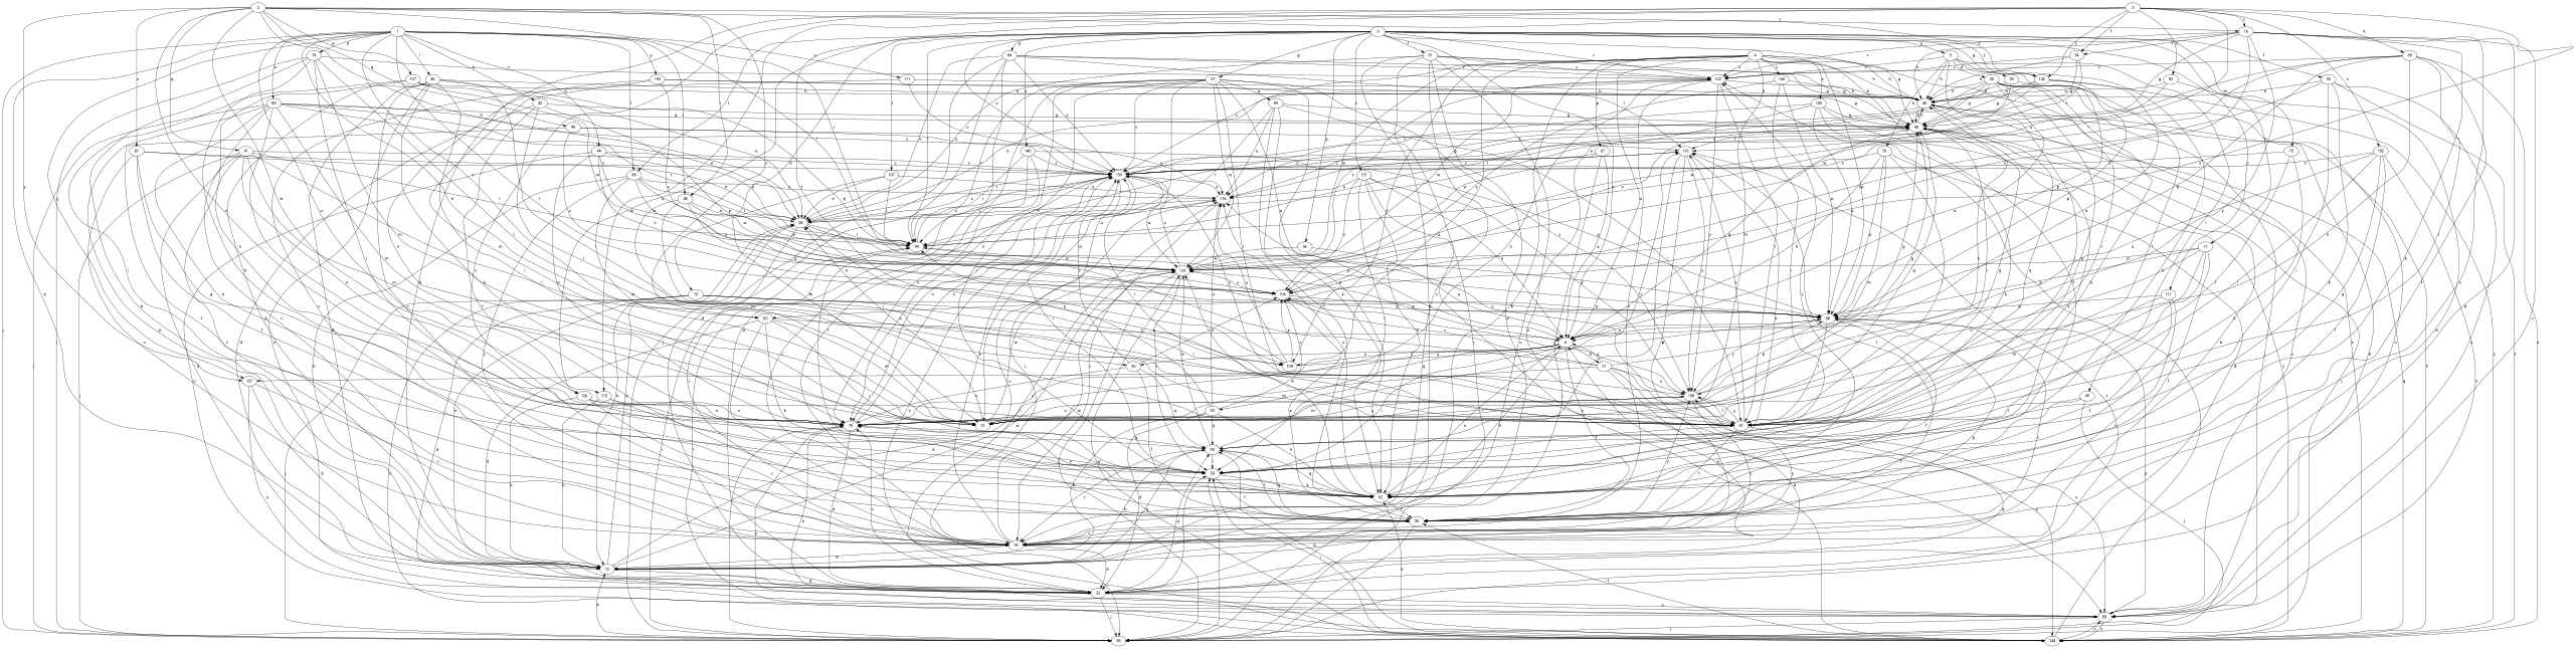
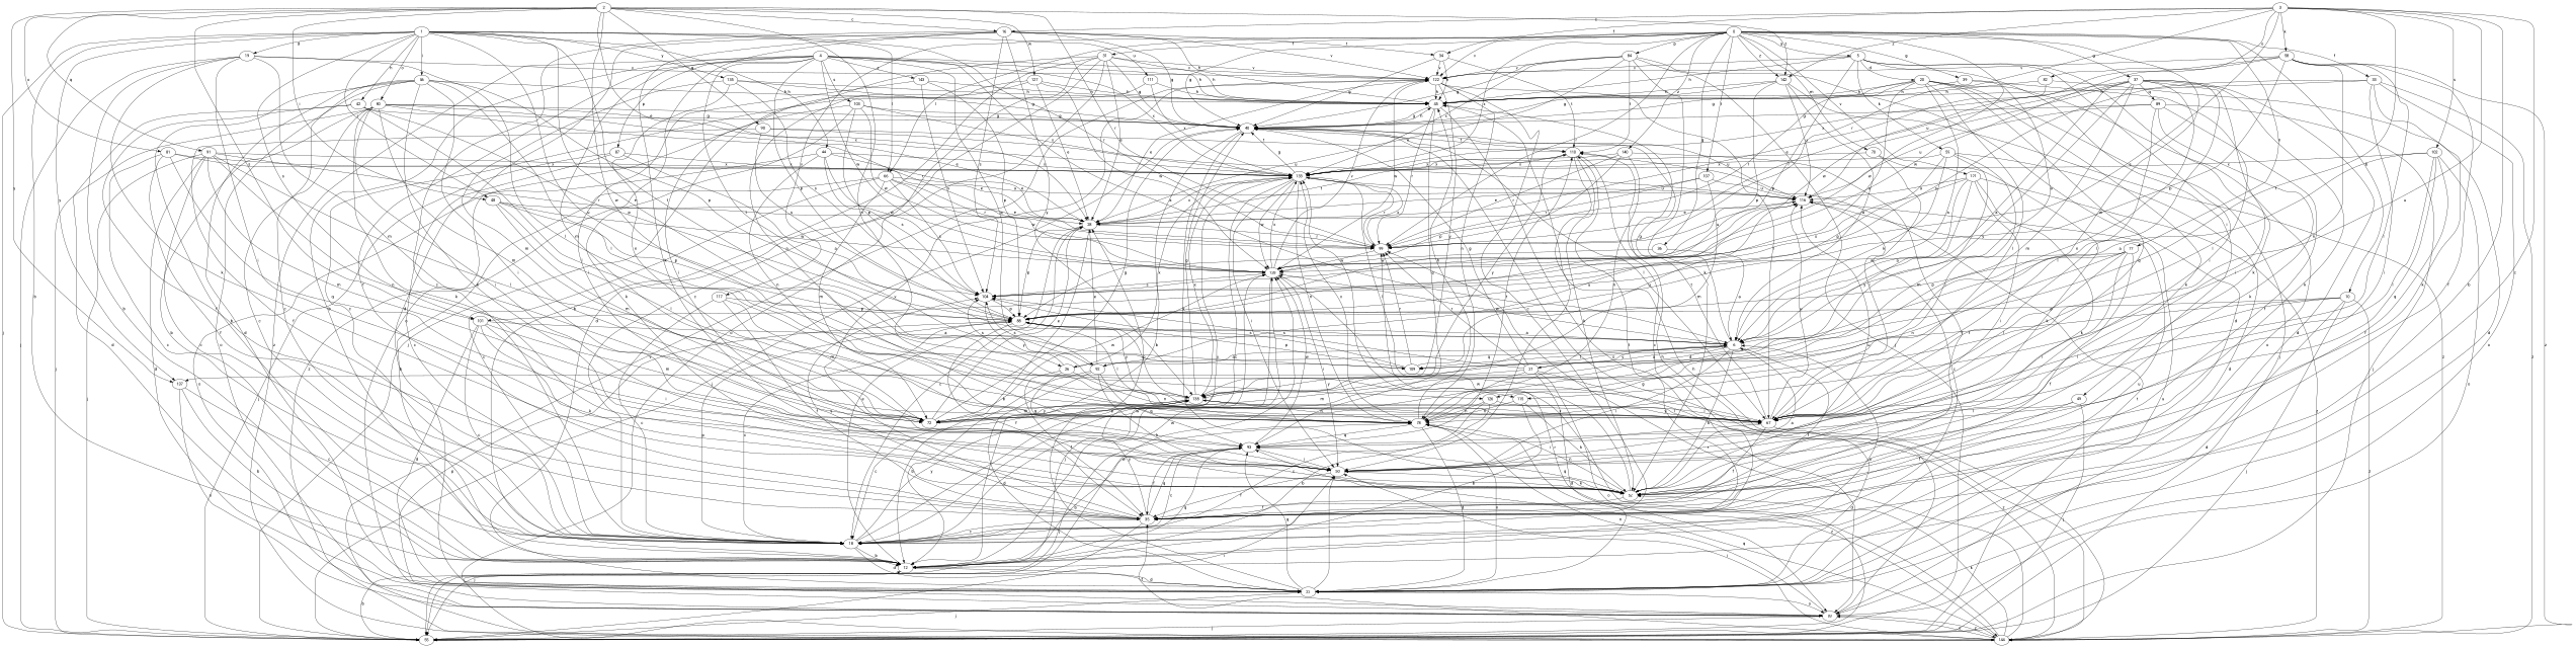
  strict digraph {
    fontname=Roboto
    node [fontname=Roboto]
    edge [fontname=Roboto]
    0
    5
    6
    10
    31
    33
    36
    37
    39
    40
    66
    70
    77
    84
    99
    107
    117
    121
    122
    126
    133
    140
    142
    45
    88
    20
    49
    50
    59
    62
    26
    109
    137
    35
    92
    128
    21
    55
    144
    23
    67
    12
    28
    18
    83
    104
    89
    78
    72
    138
    116
    110
    1
    19
    42
    44
    46
    48
    80
    101
    111
    115
    135
    93
    2
    16
    81
    90
    91
    127
    34
    3
    58
    82
    102
    4
    87
    103
    143
    0 -> 5 [label=a]
    0 -> 6 [label=a]
    0 -> 10 [label=b]
    0 -> 31 [label=f]
    0 -> 33 [label=f]
    0 -> 36 [label=g]
    0 -> 37 [label=g]
    0 -> 39 [label=g]
    0 -> 40 [label=g]
    0 -> 66 [label=l]
    0 -> 70 [label=m]
    0 -> 77 [label=n]
    0 -> 84 [label=p]
    0 -> 99 [label=r]
    0 -> 107 [label=t]
    0 -> 117 [label=v]
    0 -> 121 [label=v]
    0 -> 122 [label=v]
    0 -> 126 [label=w]
    0 -> 133 [label=x]
    0 -> 140 [label=z]
    0 -> 142 [label=z]
    5 -> 122 [label=v]
    5 -> 45 [label=h]
    5 -> 88 [label=p]
    5 -> 20 [label=d]
    5 -> 49 [label=i]
    5 -> 50 [label=i]
    5 -> 59 [label=k]
    5 -> 62 [label=k]
    6 -> 40 [label=g]
    6 -> 50 [label=i]
    6 -> 62 [label=k]
    6 -> 26 [label=a]
    6 -> 109 [label=t]
    6 -> 137 [label=y]
    6 -> 35 [label=f]
    6 -> 92 [label=q]
    6 -> 128 [label=w]
    6 -> 21 [label=d]
    10 -> 88 [label=p]
    10 -> 109 [label=t]
    10 -> 55 [label=j]
    10 -> 144 [label=z]
    10 -> 23 [label=d]
    10 -> 67 [label=l]
    31 -> 40 [label=g]
    31 -> 122 [label=v]
    31 -> 45 [label=h]
    31 -> 55 [label=j]
    31 -> 23 [label=d]
    31 -> 12 [label=b]
    31 -> 28 [label=e]
    31 -> 18 [label=c]
    31 -> 83 [label=o]
    33 -> 45 [label=h]
    33 -> 50 [label=i]
    33 -> 62 [label=k]
    33 -> 144 [label=z]
    33 -> 83 [label=o]
    33 -> 104 [label=s]
    36 -> 6 [label=a]
    36 -> 128 [label=w]
    37 -> 6 [label=a]
    37 -> 99 [label=r]
    37 -> 133 [label=x]
    37 -> 50 [label=i]
    37 -> 62 [label=k]
    37 -> 128 [label=w]
    37 -> 23 [label=d]
    37 -> 67 [label=l]
    37 -> 89 [label=q]
    37 -> 78 [label=n]
    37 -> 72 [label=m]
    37 -> 138 [label=y]
    39 -> 45 [label=h]
    39 -> 128 [label=w]
    39 -> 67 [label=l]
    40 -> 45 [label=h]
    40 -> 62 [label=k]
    40 -> 55 [label=j]
    40 -> 67 [label=l]
    40 -> 12 [label=b]
    40 -> 116 [label=u]
    40 -> 110 [label=t]
    66 -> 99 [label=r]
    66 -> 128 [label=w]
    66 -> 12 [label=b]
    66 -> 18 [label=c]
    66 -> 104 [label=s]
    66 -> 72 [label=m]
    66 -> 116 [label=u]
    70 -> 133 [label=x]
    70 -> 62 [label=k]
    70 -> 67 [label=l]
    77 -> 88 [label=p]
    77 -> 50 [label=i]
    77 -> 35 [label=f]
    77 -> 128 [label=w]
    77 -> 67 [label=l]
    77 -> 78 [label=n]
    84 -> 40 [label=g]
    84 -> 122 [label=v]
    84 -> 133 [label=x]
    84 -> 62 [label=k]
    84 -> 55 [label=j]
    84 -> 23 [label=d]
    84 -> 28 [label=e]
    84 -> 110 [label=t]
    99 -> 133 [label=x]
    99 -> 128 [label=w]
    99 -> 116 [label=u]
    107 -> 99 [label=r]
    107 -> 28 [label=e]
    107 -> 72 [label=m]
    107 -> 116 [label=u]
    117 -> 88 [label=p]
    117 -> 35 [label=f]
    117 -> 18 [label=c]
    117 -> 72 [label=m]
    121 -> 6 [label=a]
    121 -> 50 [label=i]
    121 -> 62 [label=k]
    121 -> 144 [label=z]
    121 -> 104 [label=s]
    121 -> 138 [label=y]
    121 -> 116 [label=u]
    122 -> 45 [label=h]
    122 -> 128 [label=w]
    122 -> 67 [label=l]
    122 -> 28 [label=e]
    122 -> 18 [label=c]
    122 -> 78 [label=n]
    122 -> 138 [label=y]
    126 -> 67 [label=l]
    126 -> 12 [label=b]
    126 -> 18 [label=c]
    126 -> 78 [label=n]
    133 -> 40 [label=g]
    133 -> 99 [label=r]
    133 -> 50 [label=i]
    133 -> 128 [label=w]
    133 -> 67 [label=l]
    133 -> 18 [label=c]
    133 -> 78 [label=n]
    133 -> 116 [label=u]
    140 -> 99 [label=r]
    140 -> 133 [label=x]
    140 -> 88 [label=p]
    140 -> 35 [label=f]
    140 -> 78 [label=n]
    142 -> 6 [label=a]
    142 -> 40 [label=g]
    142 -> 45 [label=h]
    142 -> 88 [label=p]
    142 -> 144 [label=z]
    142 -> 116 [label=u]
    45 -> 40 [label=g]
    45 -> 99 [label=r]
    45 -> 83 [label=o]
    45 -> 93 [label=q]
    88 -> 6 [label=a]
    88 -> 35 [label=f]
    88 -> 67 [label=l]
    88 -> 18 [label=c]
    88 -> 138 [label=y]
    20 -> 6 [label=a]
    20 -> 40 [label=g]
    20 -> 99 [label=r]
    20 -> 45 [label=h]
    20 -> 62 [label=k]
    20 -> 55 [label=j]
    20 -> 67 [label=l]
    20 -> 83 [label=o]
    20 -> 104 [label=s]
    20 -> 93 [label=q]
    49 -> 35 [label=f]
    49 -> 55 [label=j]
    49 -> 67 [label=l]
    50 -> 62 [label=k]
    50 -> 35 [label=f]
    59 -> 6 [label=k]
    59 -> 133 [label=x]
    59 -> 88 [label=p]
    59 -> 23 [label=d]
    59 -> 67 [label=l]
    59 -> 72 [label=m]
    62 -> 6 [label=a]
    62 -> 35 [label=f]
    62 -> 128 [label=w]
    62 -> 78 [label=n]
    62 -> 116 [label=u]
    62 -> 93 [label=q]
    26 -> 133 [label=x]
    26 -> 35 [label=f]
    26 -> 104 [label=s]
    26 -> 78 [label=n]
    26 -> 93 [label=q]
    109 -> 99 [label=r]
    109 -> 88 [label=p]
    109 -> 104 [label=s]
    109 -> 116 [label=u]
    137 -> 12 [label=b]
    137 -> 18 [label=c]
    137 -> 83 [label=o]
    35 -> 122 [label=v]
    35 -> 55 [label=j]
    35 -> 18 [label=c]
    35 -> 104 [label=s]
    35 -> 138 [label=y]
    35 -> 93 [label=q]
    92 -> 62 [label=k]
    92 -> 23 [label=d]
    92 -> 12 [label=b]
    92 -> 28 [label=e]
    92 -> 104 [label=s]
    92 -> 116 [label=u]
    92 -> 93 [label=q]
    128 -> 122 [label=v]
    128 -> 133 [label=x]
    128 -> 50 [label=i]
    128 -> 55 [label=j]
    128 -> 104 [label=s]
    21 -> 6 [label=a]
    21 -> 40 [label=g]
    21 -> 99 [label=r]
    21 -> 144 [label=z]
    21 -> 23 [label=d]
    21 -> 83 [label=o]
    21 -> 104 [label=s]
    21 -> 72 [label=m]
    21 -> 138 [label=y]
    55 -> 99 [label=r]
    55 -> 50 [label=i]
    55 -> 12 [label=b]
    55 -> 110 [label=t]
    144 -> 40 [label=g]
    144 -> 99 [label=r]
    144 -> 122 [label=v]
    144 -> 133 [label=x]
    144 -> 45 [label=h]
    144 -> 50 [label=i]
    144 -> 62 [label=k]
    144 -> 35 [label=f]
    144 -> 128 [label=w]
    144 -> 83 [label=o]
    144 -> 93 [label=q]
    23 -> 50 [label=i]
    23 -> 55 [label=j]
    23 -> 28 [label=e]
    23 -> 83 [label=o]
    23 -> 78 [label=n]
    23 -> 116 [label=u]
    23 -> 93 [label=q]
-   67 -> 40 [label=g]
    67 -> 50 [label=i]
    67 -> 35 [label=f]
    67 -> 23 [label=d]
    67 -> 138 [label=y]
    67 -> 116 [label=u]
    67 -> 110 [label=t]
    12 -> 6 [label=a]
    12 -> 128 [label=w]
    12 -> 23 [label=d]
    12 -> 28 [label=e]
    12 -> 116 [label=u]
    12 -> 93 [label=q]
    28 -> 99 [label=r]
    28 -> 133 [label=x]
    28 -> 88 [label=p]
    28 -> 12 [label=b]
    28 -> 18 [label=c]
    28 -> 110 [label=t]
    18 -> 133 [label=x]
    18 -> 88 [label=p]
    18 -> 128 [label=w]
    18 -> 23 [label=d]
    18 -> 12 [label=b]
    18 -> 138 [label=y]
    18 -> 110 [label=t]
    83 -> 45 [label=h]
    83 -> 88 [label=p]
    83 -> 55 [label=j]
    83 -> 144 [label=z]
    83 -> 78 [label=n]
    104 -> 88 [label=p]
    104 -> 138 [label=y]
    89 -> 40 [label=g]
    89 -> 62 [label=k]
    89 -> 35 [label=f]
    89 -> 55 [label=j]
    89 -> 67 [label=l]
    89 -> 116 [label=u]
    78 -> 133 [label=x]
    78 -> 45 [label=h]
    78 -> 55 [label=j]
    78 -> 144 [label=z]
    78 -> 23 [label=d]
    78 -> 93 [label=q]
    72 -> 40 [label=g]
    72 -> 128 [label=w]
    72 -> 28 [label=e]
    72 -> 138 [label=y]
    138 -> 40 [label=g]
    138 -> 133 [label=x]
    138 -> 88 [label=p]
    138 -> 67 [label=l]
    138 -> 18 [label=c]
    138 -> 78 [label=n]
    138 -> 72 [label=m]
    116 -> 28 [label=e]
    116 -> 18 [label=c]
    110 -> 133 [label=x]
    110 -> 50 [label=i]
    110 -> 62 [label=k]
    110 -> 18 [label=c]
    110 -> 138 [label=y]
    1 -> 66 [label=l]
    1 -> 99 [label=r]
    1 -> 26 [label=e]
    1 -> 109 [label=t]
    1 -> 137 [label=y]
    1 -> 55 [label=j]
    1 -> 12 [label=b]
    1 -> 19 [label=d]
    1 -> 42 [label=h]
    1 -> 44 [label=h]
    1 -> 46 [label=i]
    1 -> 48 [label=i]
    1 -> 80 [label=o]
    1 -> 101 [label=s]
    1 -> 111 [label=u]
    1 -> 115 [label=u]
    1 -> 135 [label=y]
    19 -> 122 [label=v]
    19 -> 50 [label=i]
    19 -> 62 [label=k]
    19 -> 55 [label=j]
    19 -> 67 [label=l]
    19 -> 12 [label=b]
    19 -> 72 [label=m]
    42 -> 40 [label=g]
    42 -> 88 [label=p]
    42 -> 35 [label=f]
    42 -> 23 [label=d]
    42 -> 67 [label=l]
    44 -> 133 [label=x]
    44 -> 128 [label=w]
    44 -> 28 [label=e]
    44 -> 83 [label=o]
    44 -> 104 [label=s]
    44 -> 78 [label=n]
    46 -> 45 [label=h]
    46 -> 88 [label=p]
    46 -> 50 [label=i]
    46 -> 62 [label=k]
    46 -> 23 [label=d]
    46 -> 67 [label=l]
    46 -> 12 [label=b]
    46 -> 18 [label=c]
    46 -> 83 [label=o]
    48 -> 88 [label=p]
    48 -> 128 [label=w]
    48 -> 67 [label=l]
    48 -> 28 [label=e]
    48 -> 72 [label=m]
    80 -> 40 [label=g]
    80 -> 99 [label=r]
    80 -> 133 [label=x]
    80 -> 50 [label=i]
    80 -> 62 [label=k]
    80 -> 55 [label=j]
    80 -> 12 [label=b]
    80 -> 28 [label=e]
    80 -> 18 [label=c]
    80 -> 72 [label=m]
    101 -> 6 [label=a]
    101 -> 50 [label=i]
    101 -> 62 [label=k]
    101 -> 23 [label=d]
    101 -> 18 [label=c]
    101 -> 72 [label=m]
    111 -> 133 [label=x]
    111 -> 45 [label=h]
    111 -> 18 [label=c]
    115 -> 62 [label=k]
    115 -> 12 [label=b]
    115 -> 78 [label=n]
    135 -> 40 [label=g]
    135 -> 45 [label=h]
    135 -> 104 [label=s]
    135 -> 78 [label=n]
    135 -> 72 [label=m]
    93 -> 50 [label=i]
    93 -> 35 [label=f]
    93 -> 128 [label=w]
    93 -> 12 [label=b]
    93 -> 18 [label=c]
    93 -> 110 [label=t]
    2 -> 99 [label=r]
    2 -> 126 [label=w]
    2 -> 142 [label=z]
    2 -> 137 [label=y]
    2 -> 28 [label=e]
    2 -> 78 [label=n]
    2 -> 48 [label=i]
    2 -> 101 [label=s]
    2 -> 16 [label=c]
    2 -> 81 [label=o]
    2 -> 90 [label=q]
    2 -> 91 [label=q]
    2 -> 127 [label=w]
    16 -> 40 [label=g]
    16 -> 122 [label=v]
    16 -> 45 [label=h]
    16 -> 62 [label=k]
    16 -> 23 [label=d]
    16 -> 18 [label=c]
    16 -> 83 [label=o]
    16 -> 104 [label=s]
    16 -> 138 [label=y]
    16 -> 34 [label=t]
    81 -> 133 [label=x]
    81 -> 35 [label=f]
    81 -> 28 [label=e]
    81 -> 18 [label=c]
    81 -> 93 [label=q]
    90 -> 35 [label=f]
    90 -> 104 [label=s]
    90 -> 116 [label=u]
    90 -> 110 [label=t]
    91 -> 99 [label=r]
    91 -> 133 [label=x]
    91 -> 55 [label=j]
    91 -> 23 [label=d]
    91 -> 67 [label=l]
    91 -> 18 [label=c]
    91 -> 78 [label=n]
    91 -> 72 [label=m]
    127 -> 45 [label=h]
    127 -> 50 [label=i]
    127 -> 128 [label=w]
    127 -> 28 [label=e]
    127 -> 78 [label=n]
    34 -> 40 [label=g]
    34 -> 122 [label=v]
    34 -> 45 [label=h]
    34 -> 110 [label=t]
    3 -> 99 [label=r]
    3 -> 142 [label=z]
    3 -> 109 [label=t]
    3 -> 12 [label=b]
    3 -> 18 [label=c]
    3 -> 101 [label=s]
    3 -> 115 [label=u]
    3 -> 16 [label=c]
    3 -> 34 [label=f]
    3 -> 58 [label=k]
    3 -> 82 [label=o]
    3 -> 102 [label=s]
    58 -> 122 [label=v]
    58 -> 88 [label=p]
    58 -> 35 [label=f]
    58 -> 128 [label=w]
    58 -> 144 [label=z]
    58 -> 67 [label=l]
    58 -> 78 [label=n]
    58 -> 116 [label=u]
    82 -> 45 [label=h]
    82 -> 23 [label=d]
    82 -> 28 [label=e]
    102 -> 6 [label=a]
    102 -> 133 [label=x]
    102 -> 35 [label=f]
    102 -> 67 [label=l]
    102 -> 83 [label=o]
    102 -> 93 [label=q]
    4 -> 6 [label=a]
    4 -> 122 [label=v]
    4 -> 133 [label=x]
    4 -> 45 [label=h]
    4 -> 88 [label=p]
    4 -> 109 [label=t]
    4 -> 35 [label=f]
-   4 -> 78 [label=q]
+   4 -> 92 [label=q]
    4 -> 128 [label=w]
    4 -> 144 [label=z]
    4 -> 12 [label=b]
    4 -> 72 [label=m]
    4 -> 87 [label=p]
    4 -> 103 [label=s]
    4 -> 143 [label=z]
    87 -> 6 [label=a]
    87 -> 133 [label=x]
    87 -> 55 [label=j]
    87 -> 18 [label=c]
    103 -> 40 [label=g]
    103 -> 133 [label=x]
    103 -> 88 [label=p]
    103 -> 62 [label=k]
    103 -> 128 [label=w]
    103 -> 144 [label=z]
    143 -> 45 [label=h]
    143 -> 88 [label=p]
    143 -> 50 [label=i]
    143 -> 104 [label=s]
  }
